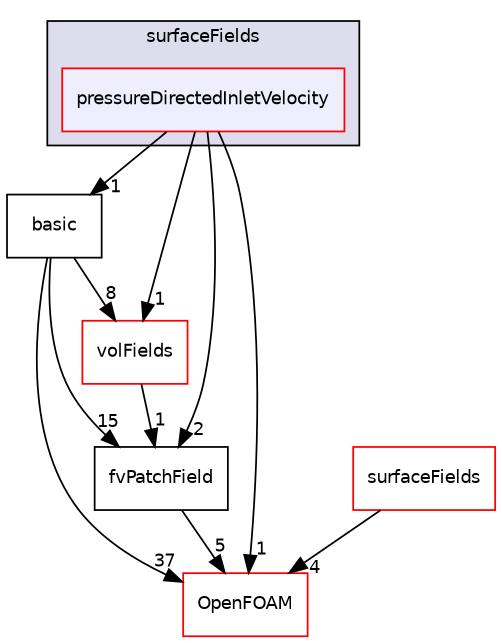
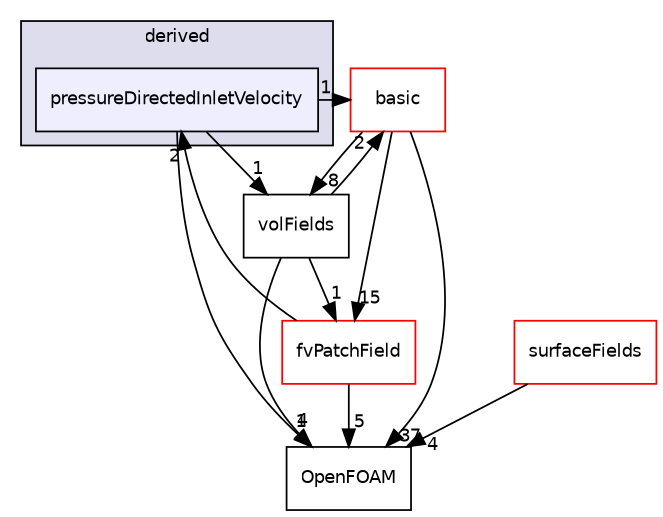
  digraph {
    compound=true
    node [fontname=Helvetica fontsize=10 shape=box]
    edge [headlabel=1 labeldistance=1.5 labelfontname=Helvetica labelfontsize=10]
-   n1 [fillcolor="#eeeeff" label=pressureDirectedInletVelocity pencolor=black style=filled color=red]
-   n2 [color=black label=basic]
-   n3 [label=fvPatchField]
-   n4 [label=volFields color=red]
-   n5 [color=red label=OpenFOAM]
+   n1 [fillcolor="#eeeeff" label=pressureDirectedInletVelocity pencolor=black style=filled]
+   n2 [color=red label=basic]
+   n3 [label=fvPatchField color=red]
+   n4 [label=volFields]
+   n5 [color=black label=OpenFOAM]
    n6 [color=red label=surfaceFields]
    subgraph cluster_1 {
      bgcolor="#ddddee"
      fontname=Helvetica
      fontsize=10
-     label=surfaceFields
+     label=derived
      pencolor=black
      n1
    }
    n1 -> n2
-   n1 -> n3 [headlabel=2]
+   n3 -> n1 [headlabel=2]
    n1 -> n4
    n1 -> n5
    n2 -> n3 [headlabel=15]
    n2 -> n4 [headlabel=8]
    n2 -> n5 [headlabel=37]
    n3 -> n5 [headlabel=5]
+   n4 -> n2 [headlabel=2]
    n4 -> n3
+   n4 -> n5 [headlabel=4]
    n6 -> n5 [headlabel=4]
  }
